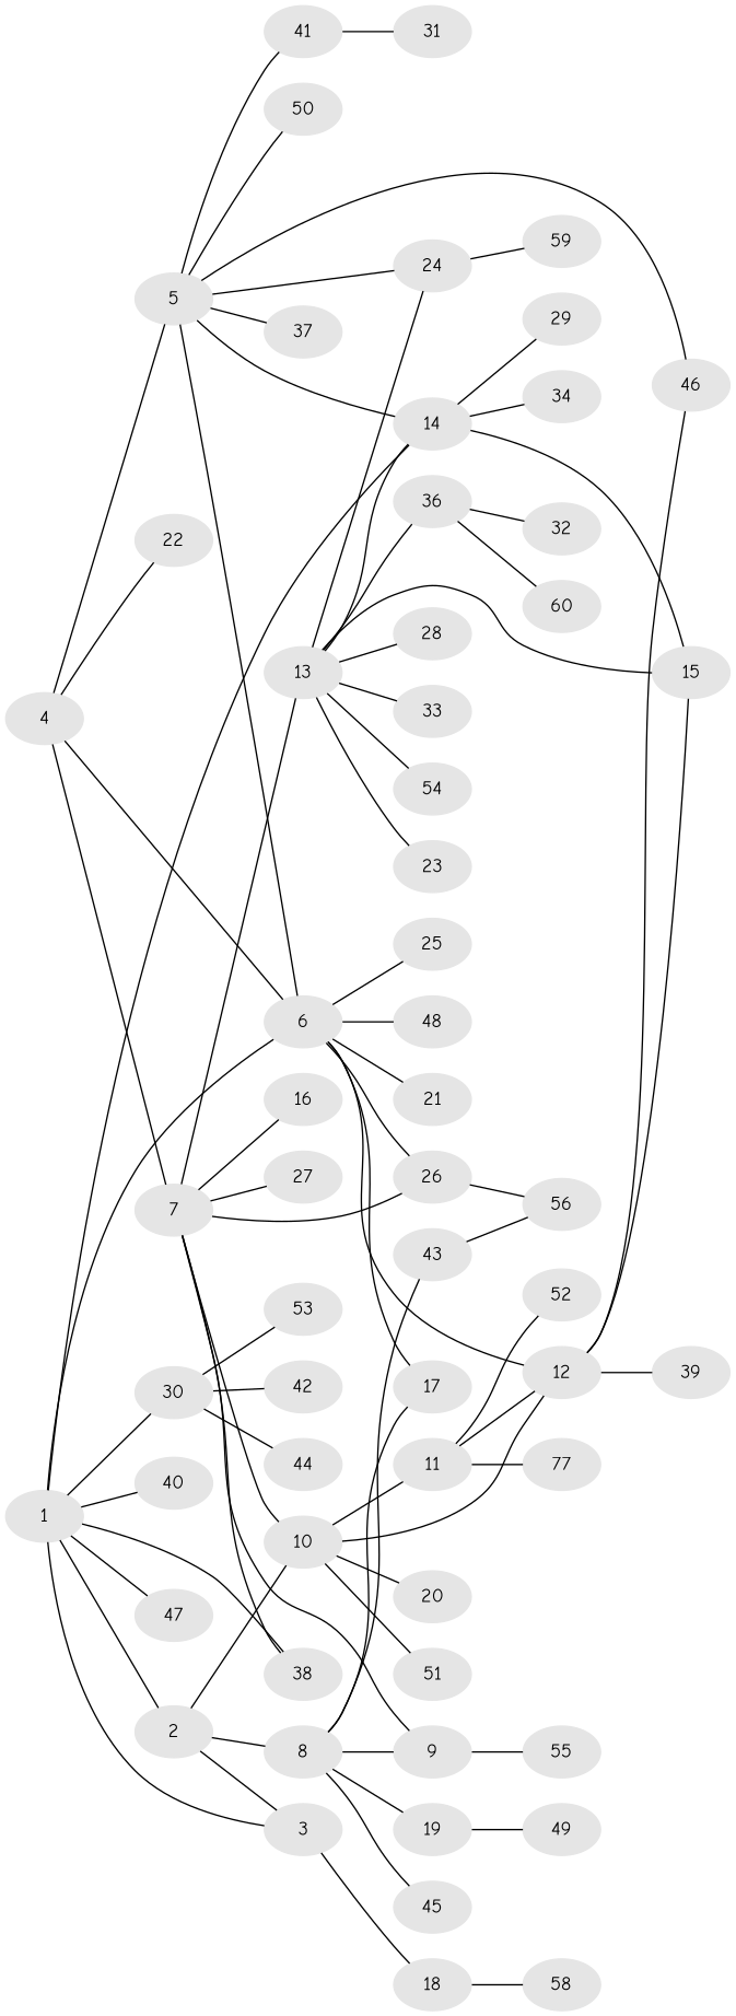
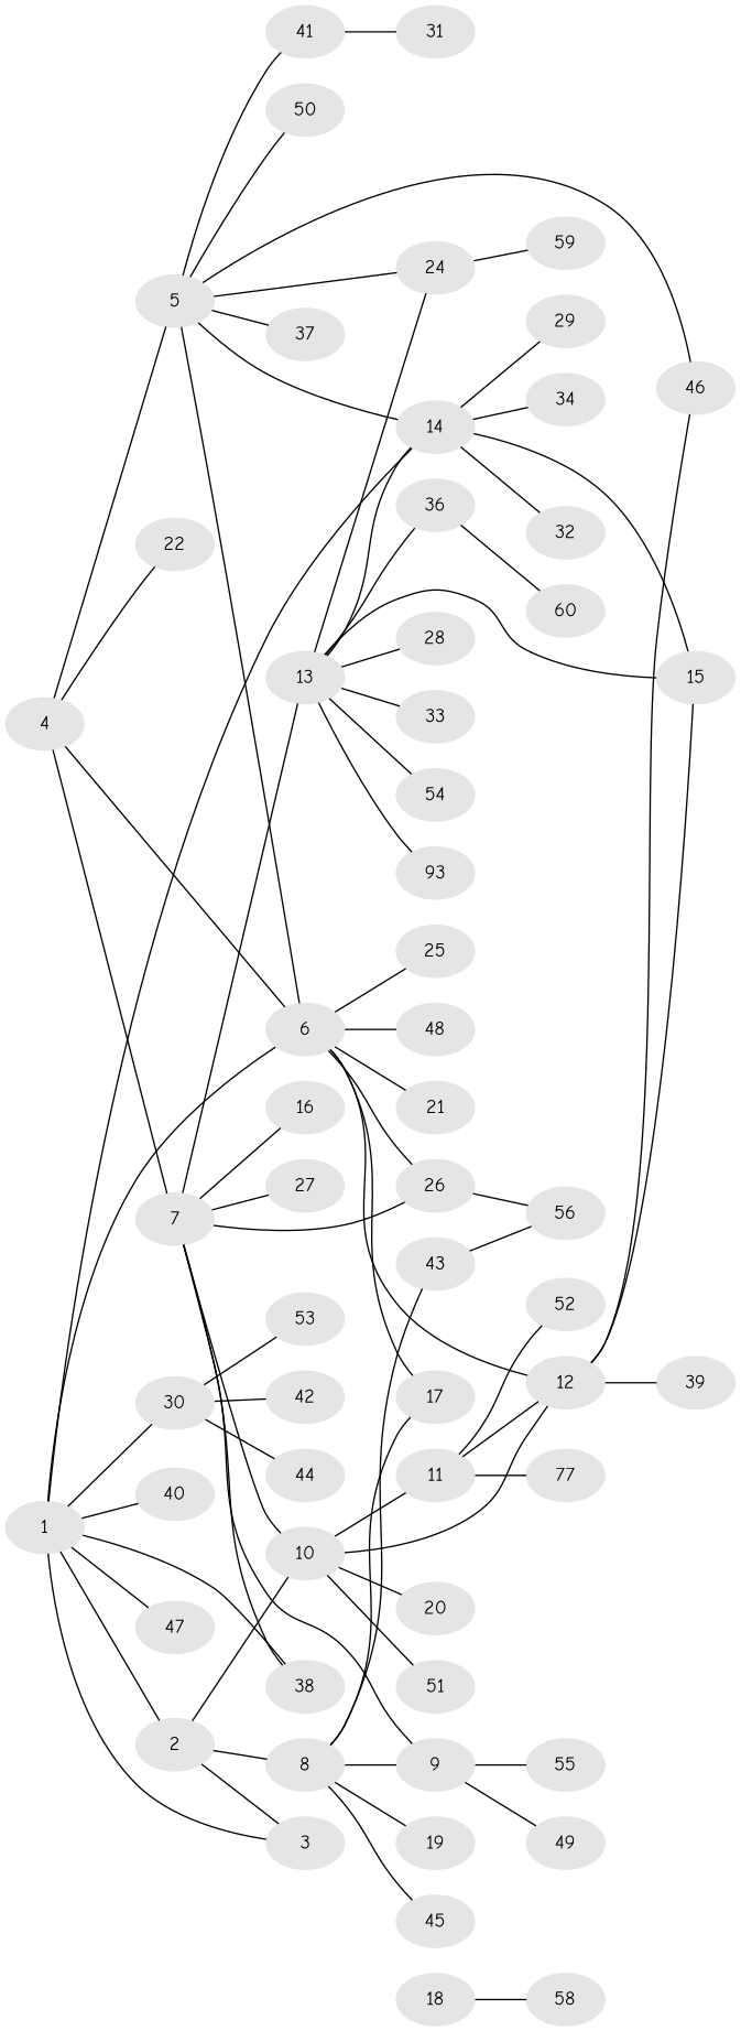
  graph {
    fontname="Comic Neue"
    rankdir=LR
    node [color=gray90 fontname="Comic Neue" style=filled]
    edge [fontname="Comic Neue"]
    1
    2
    3
    6
    14
    30
    38
    40
    47
    8
    10
    18
    12
    17
    21
    25
    26
    48
    15
    29
    32
    34
    42
    44
    53
    9
    19
    43
    45
    11
    20
    51
    58
    4
    5
    7
    22
    24
    37
    41
    46
    50
    13
    16
    27
    59
    31
    39
    56
    49
    55
-   23
+   23 [label=93]
    28
    33
    36
    54
    52
    n58 [label=77]
    60
    1 -- 2
    1 -- 3
    1 -- 6
    1 -- 14
    1 -- 30
    1 -- 38
    1 -- 40
    1 -- 47
    2 -- 3
    2 -- 8
    2 -- 10
-   3 -- 18
    6 -- 12
    6 -- 17
    6 -- 21
    6 -- 25
    6 -- 26
    6 -- 48
    14 -- 15
    14 -- 29
-   36 -- 32
+   14 -- 32
    14 -- 34
    30 -- 42
    30 -- 44
    30 -- 53
    8 -- 17
    8 -- 9
    8 -- 19
    8 -- 43
    8 -- 45
    10 -- 12
    10 -- 11
    10 -- 20
    10 -- 51
    18 -- 58
    12 -- 15
    12 -- 46
    12 -- 39
    26 -- 56
-   19 -- 49
+   9 -- 49
    9 -- 55
    43 -- 56
    11 -- 12
    11 -- 52
    11 -- n58
    4 -- 6
    4 -- 5
    4 -- 7
    4 -- 22
    5 -- 6
    5 -- 14
    5 -- 24
    5 -- 37
    5 -- 41
    5 -- 46
    5 -- 50
    7 -- 38
    7 -- 10
    7 -- 26
    7 -- 9
    7 -- 13
    7 -- 16
    7 -- 27
    24 -- 59
    41 -- 31
    13 -- 14
    13 -- 15
    13 -- 24
    13 -- 23
    13 -- 28
    13 -- 33
    13 -- 36
    13 -- 54
    36 -- 60
  }
